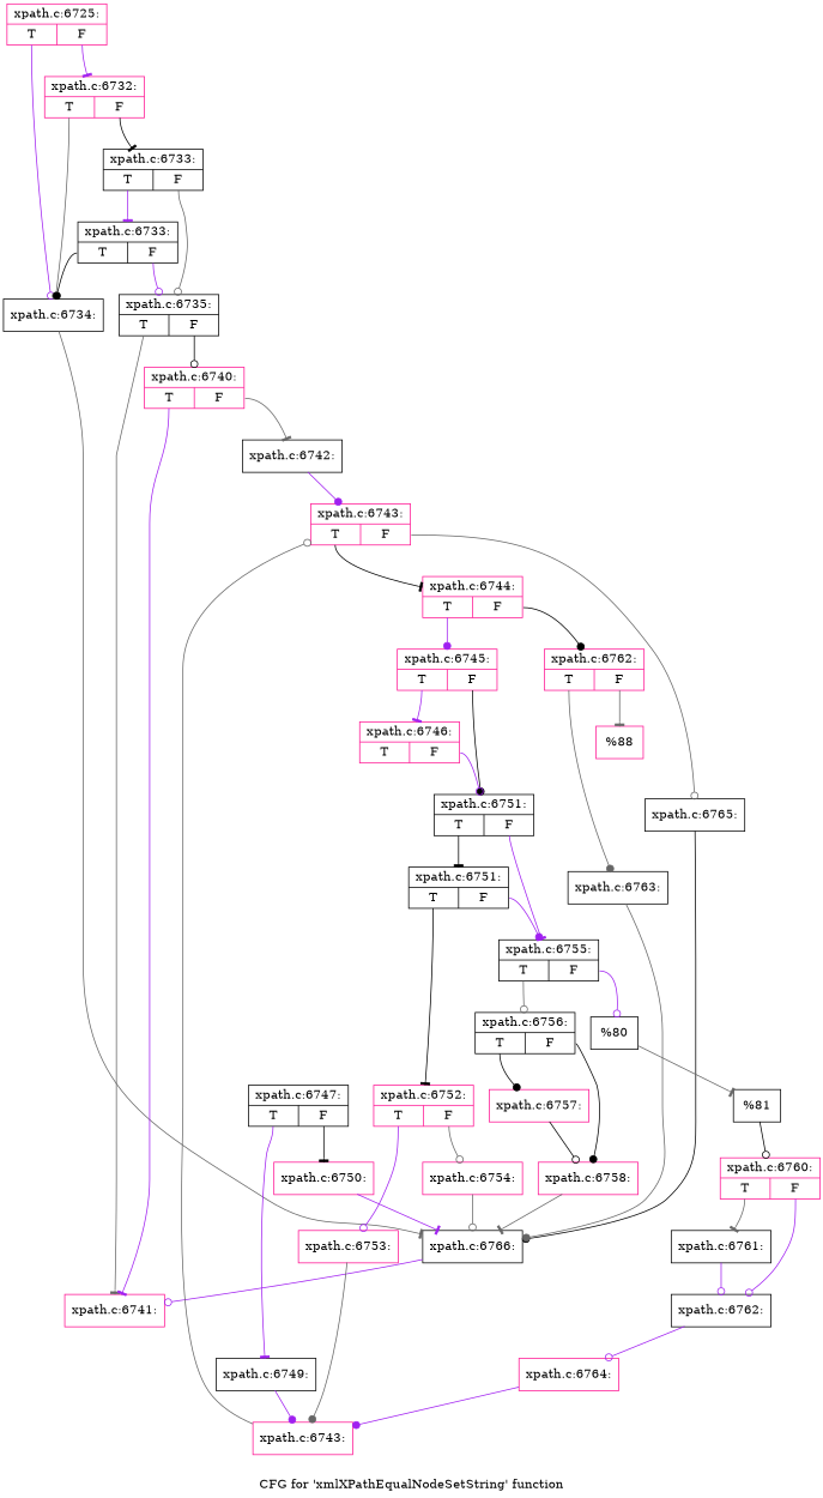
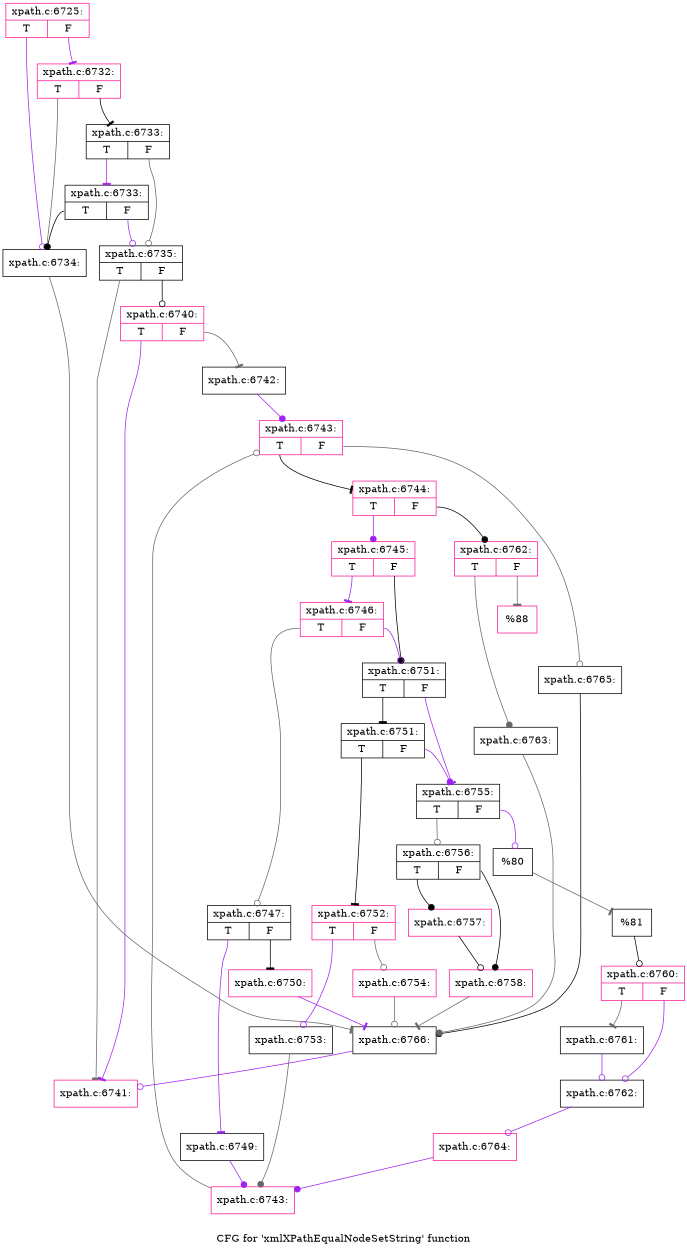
  digraph {
    label="CFG for 'xmlXPathEqualNodeSetString' function"
    node [color=deeppink shape=record]
    edge [arrowhead=odot color=purple tailport=s0]
    n1 [label="{xpath.c:6725:|{<s0>T|<s1>F}}"]
    n2 [color=black label="{xpath.c:6734:}"]
    n3 [label="{xpath.c:6732:|{<s0>T|<s1>F}}"]
    n4 [color=black label="{xpath.c:6766:}"]
    n5 [color=black label="{xpath.c:6733:|{<s0>T|<s1>F}}"]
    n6 [label="{xpath.c:6741:}"]
    n7 [color=black label="{xpath.c:6733:|{<s0>T|<s1>F}}"]
    n8 [color=black label="{xpath.c:6735:|{<s0>T|<s1>F}}"]
    n9 [label="{xpath.c:6740:|{<s0>T|<s1>F}}"]
    n10 [color=black label="{xpath.c:6742:}"]
    n11 [label="{xpath.c:6743:|{<s0>T|<s1>F}}"]
    n12 [label="{xpath.c:6744:|{<s0>T|<s1>F}}"]
    n13 [color=black label="{xpath.c:6765:}"]
    n14 [label="{xpath.c:6745:|{<s0>T|<s1>F}}"]
    n15 [label="{xpath.c:6762:|{<s0>T|<s1>F}}"]
    n16 [label="{xpath.c:6746:|{<s0>T|<s1>F}}"]
    n17 [color=black label="{xpath.c:6751:|{<s0>T|<s1>F}}"]
    n18 [color=black label="{xpath.c:6763:}"]
    n19 [label="{%88}"]
    n20 [color=black label="{xpath.c:6747:|{<s0>T|<s1>F}}"]
    n21 [color=black label="{xpath.c:6751:|{<s0>T|<s1>F}}"]
    n22 [color=black label="{xpath.c:6755:|{<s0>T|<s1>F}}"]
    n23 [color=black label="{xpath.c:6749:}"]
    n24 [label="{xpath.c:6750:}"]
    n25 [label="{xpath.c:6752:|{<s0>T|<s1>F}}"]
    n26 [color=black label="{xpath.c:6756:|{<s0>T|<s1>F}}"]
    n27 [color=black label="{%80}"]
    n28 [label="{xpath.c:6743:}"]
-   n29 [label="{xpath.c:6753:}"]
+   n29 [color=black label="{xpath.c:6753:}"]
    n30 [label="{xpath.c:6754:}"]
    n31 [label="{xpath.c:6757:}"]
    n32 [label="{xpath.c:6758:}"]
    n33 [color=black label="{%81}"]
    n34 [label="{xpath.c:6760:|{<s0>T|<s1>F}}"]
    n35 [color=black label="{xpath.c:6761:}"]
    n36 [color=black label="{xpath.c:6762:}"]
    n37 [label="{xpath.c:6764:}"]
    n1 -> n2
    n1 -> n3 [arrowhead=tee tailport=s1]
    n2 -> n4 [arrowhead=tee color=gray40 tailport=""]
    n3 -> n2 [arrowhead=dot color=gray40]
    n3 -> n5 [arrowhead=tee color=black tailport=s1]
    n4 -> n6 [tailport=""]
    n5 -> n7 [arrowhead=tee]
    n5 -> n8 [color=gray40 tailport=s1]
    n7 -> n2 [arrowhead=dot color=black]
    n7 -> n8 [tailport=s1]
    n8 -> n6 [arrowhead=tee color=gray40]
    n8 -> n9 [color=black tailport=s1]
    n9 -> n6 [arrowhead=tee]
    n9 -> n10 [arrowhead=tee color=gray40 tailport=s1]
    n10 -> n11 [arrowhead=dot tailport=""]
    n11 -> n12 [arrowhead=tee color=black]
    n11 -> n13 [color=gray40 tailport=s1]
    n12 -> n14 [arrowhead=dot]
    n12 -> n15 [arrowhead=dot color=black tailport=s1]
    n13 -> n4 [arrowhead=dot color=black tailport=""]
    n14 -> n16 [arrowhead=tee]
    n14 -> n17 [arrowhead=dot color=black tailport=s1]
    n15 -> n18 [arrowhead=dot color=gray40]
    n15 -> n19 [arrowhead=tee color=gray40 tailport=s1]
    n16 -> n17 [tailport=s1]
+   n16 -> n20 [color=gray40]
    n17 -> n21 [arrowhead=tee color=black]
    n17 -> n22 [arrowhead=tee tailport=s1]
    n18 -> n4 [arrowhead=dot color=gray40 tailport=""]
    n20 -> n23 [arrowhead=tee]
    n20 -> n24 [arrowhead=tee color=black tailport=s1]
    n21 -> n22 [arrowhead=dot tailport=s1]
    n21 -> n25 [arrowhead=tee color=black]
    n22 -> n26 [color=gray40]
    n22 -> n27 [tailport=s1]
    n23 -> n28 [arrowhead=dot tailport=""]
    n24 -> n4 [arrowhead=tee tailport=""]
    n25 -> n29
    n25 -> n30 [color=gray40 tailport=s1]
    n26 -> n31 [arrowhead=dot color=black]
    n26 -> n32 [arrowhead=dot color=black tailport=s1]
    n27 -> n33 [arrowhead=tee color=gray40 tailport=""]
    n28 -> n11 [color=gray40 tailport=""]
    n29 -> n28 [arrowhead=dot color=gray40 tailport=""]
    n30 -> n4 [color=gray40 tailport=""]
    n31 -> n32 [color=black tailport=""]
    n32 -> n4 [arrowhead=tee color=gray40 tailport=""]
    n33 -> n34 [color=black tailport=""]
    n34 -> n35 [arrowhead=tee color=gray40]
    n34 -> n36 [tailport=s1]
    n35 -> n36 [tailport=""]
    n36 -> n37 [tailport=""]
    n37 -> n28 [arrowhead=dot tailport=""]
  }
